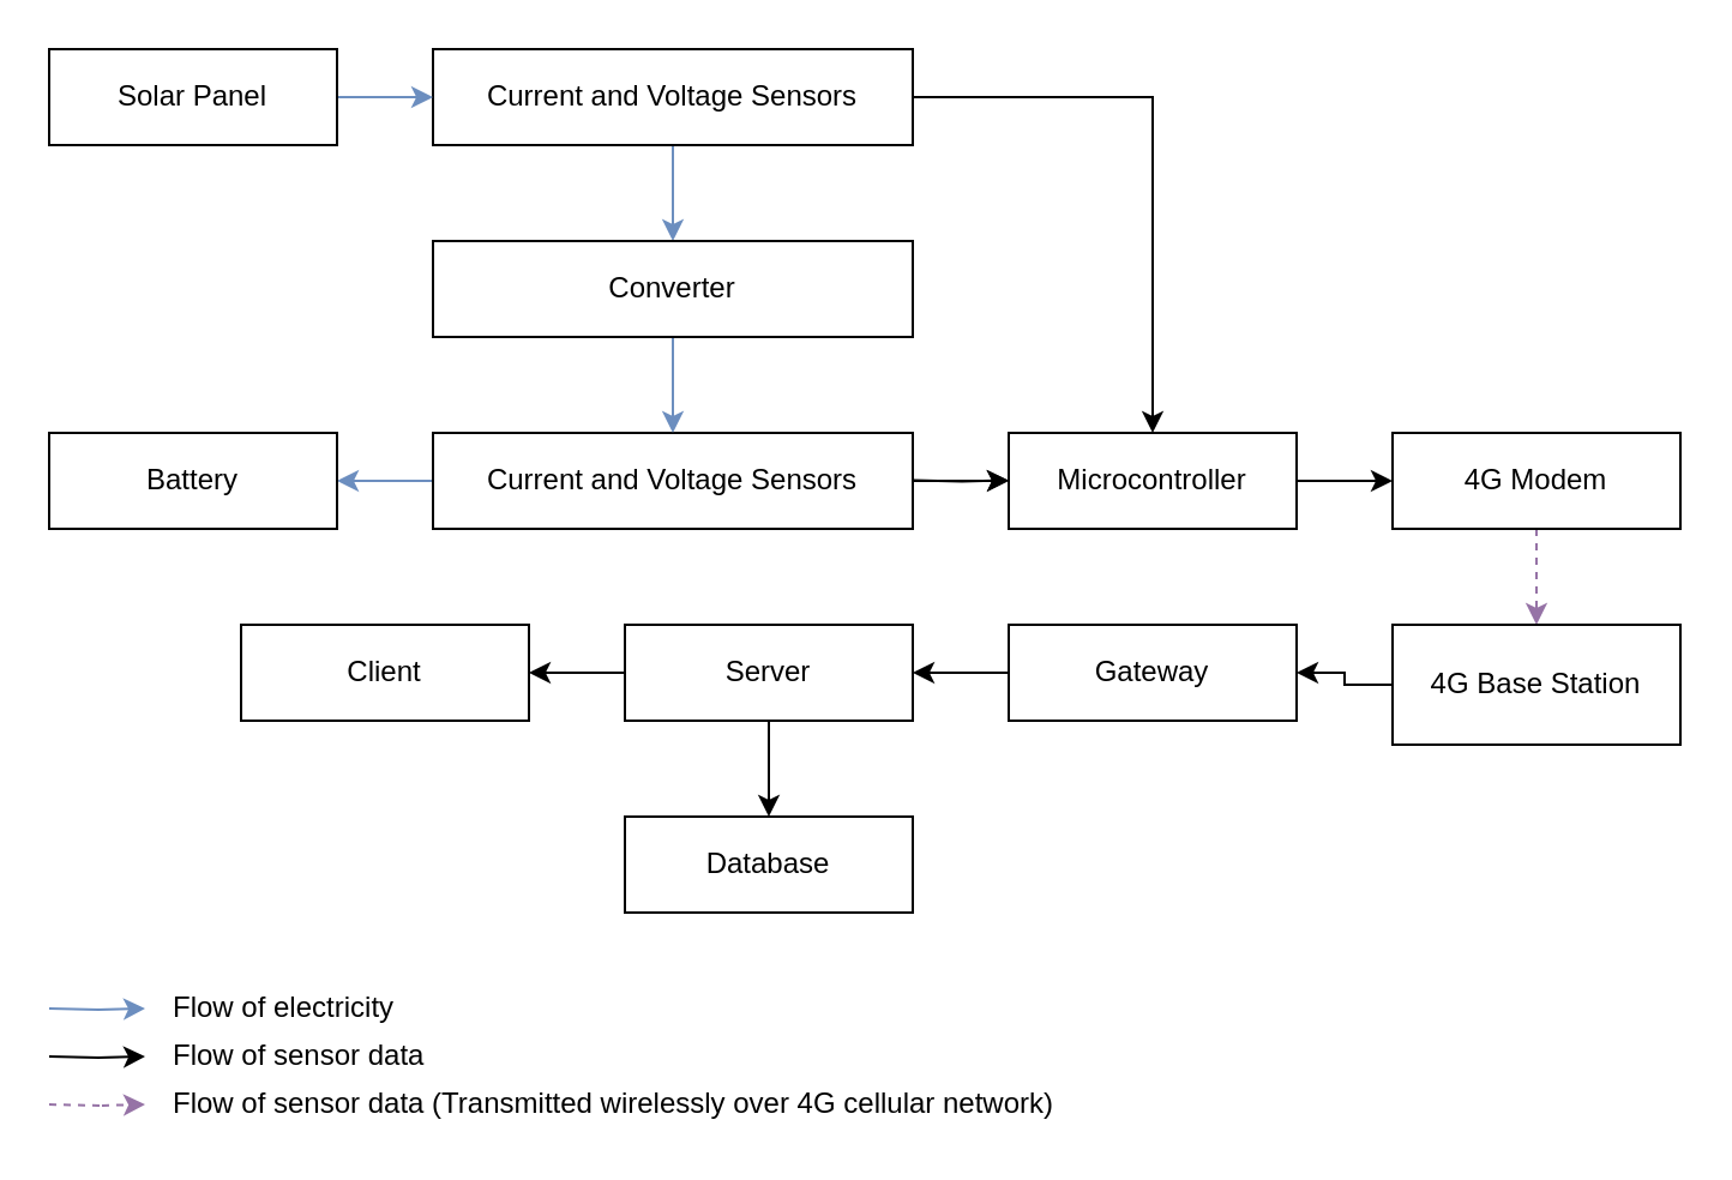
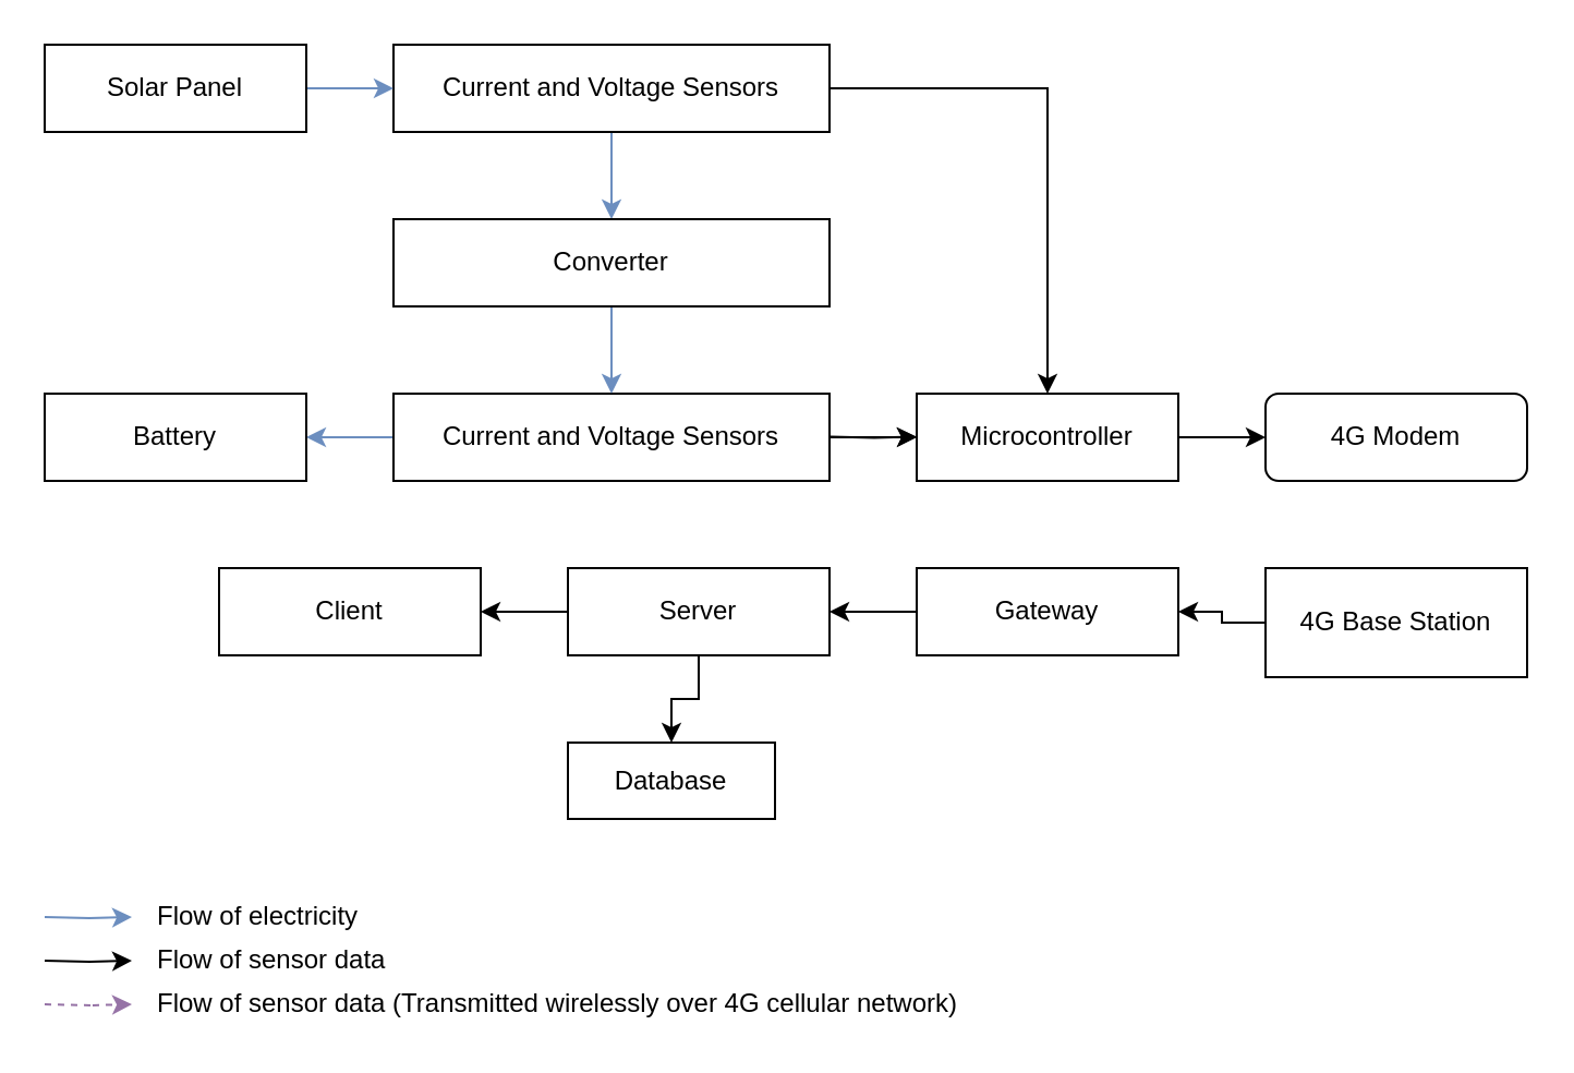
  <mxCell id="0" />
  <mxCell id="1" parent="0" />
  <mxCell id="2" style="edgeStyle=orthogonalEdgeStyle;rounded=0;orthogonalLoop=1;jettySize=auto;html=1;exitX=1;exitY=0.5;exitDx=0;exitDy=0;entryX=0.5;entryY=0;entryDx=0;entryDy=0;" edge="1" parent="1" source="4" target="6"><mxGeometry relative="1" as="geometry" /></mxCell>
  <mxCell id="3" style="edgeStyle=orthogonalEdgeStyle;rounded=0;orthogonalLoop=1;jettySize=auto;html=1;exitX=0.5;exitY=1;exitDx=0;exitDy=0;entryX=0.5;entryY=0;entryDx=0;entryDy=0;fillColor=#dae8fc;strokeColor=#6c8ebf;" edge="1" parent="1" source="4" target="22"><mxGeometry relative="1" as="geometry" /></mxCell>
  <mxCell id="4" value="Current and Voltage Sensors" style="rounded=0;whiteSpace=wrap;html=1;" parent="1" vertex="1"><mxGeometry x="180" y="20" width="200" height="40" as="geometry" /></mxCell>
  <mxCell id="5" style="edgeStyle=orthogonalEdgeStyle;rounded=0;orthogonalLoop=1;jettySize=auto;html=1;exitX=1;exitY=0.5;exitDx=0;exitDy=0;" parent="1" source="6" target="8" edge="1"><mxGeometry relative="1" as="geometry" /></mxCell>
  <mxCell id="6" value="Microcontroller" style="rounded=0;whiteSpace=wrap;html=1;" parent="1" vertex="1"><mxGeometry x="420" y="180" width="120" height="40" as="geometry" /></mxCell>
- <mxCell id="7" style="edgeStyle=orthogonalEdgeStyle;rounded=0;orthogonalLoop=1;jettySize=auto;html=1;exitX=0.5;exitY=1;exitDx=0;exitDy=0;entryX=0.5;entryY=0;entryDx=0;entryDy=0;dashed=1;fillColor=#e1d5e7;strokeColor=#9673a6;" parent="1" source="8" target="10" edge="1"><mxGeometry relative="1" as="geometry" /></mxCell>
- <mxCell id="8" value="4G Modem" style="rounded=0;whiteSpace=wrap;html=1;" parent="1" vertex="1"><mxGeometry x="580" y="180" width="120" height="40" as="geometry" /></mxCell>
+ <mxCell id="8" value="4G Modem" style="whiteSpace=wrap;html=1;rounded=1;" parent="1" vertex="1"><mxGeometry x="580" y="180" width="120" height="40" as="geometry" /></mxCell>
  <mxCell id="9" style="edgeStyle=orthogonalEdgeStyle;rounded=0;orthogonalLoop=1;jettySize=auto;html=1;exitX=0;exitY=0.5;exitDx=0;exitDy=0;entryX=1;entryY=0.5;entryDx=0;entryDy=0;" parent="1" source="10" target="12" edge="1"><mxGeometry relative="1" as="geometry" /></mxCell>
  <mxCell id="10" value="4G Base Station" style="rounded=0;whiteSpace=wrap;html=1;" parent="1" vertex="1"><mxGeometry x="580" y="260" width="120" height="50" as="geometry" /></mxCell>
  <mxCell id="11" style="edgeStyle=orthogonalEdgeStyle;rounded=0;orthogonalLoop=1;jettySize=auto;html=1;exitX=0;exitY=0.5;exitDx=0;exitDy=0;" parent="1" source="12" target="16" edge="1"><mxGeometry relative="1" as="geometry" /></mxCell>
  <mxCell id="12" value="Gateway" style="rounded=0;whiteSpace=wrap;html=1;" parent="1" vertex="1"><mxGeometry x="420" y="260" width="120" height="40" as="geometry" /></mxCell>
  <mxCell id="13" value="Client" style="rounded=0;whiteSpace=wrap;html=1;" parent="1" vertex="1"><mxGeometry x="100" y="260" width="120" height="40" as="geometry" /></mxCell>
  <mxCell id="14" style="edgeStyle=orthogonalEdgeStyle;rounded=0;orthogonalLoop=1;jettySize=auto;html=1;exitX=0.5;exitY=1;exitDx=0;exitDy=0;entryX=0.5;entryY=0;entryDx=0;entryDy=0;" parent="1" source="16" target="17" edge="1"><mxGeometry relative="1" as="geometry" /></mxCell>
  <mxCell id="15" style="edgeStyle=orthogonalEdgeStyle;rounded=0;orthogonalLoop=1;jettySize=auto;html=1;exitX=0;exitY=0.5;exitDx=0;exitDy=0;" parent="1" source="16" target="13" edge="1"><mxGeometry relative="1" as="geometry" /></mxCell>
  <mxCell id="16" value="Server" style="rounded=0;whiteSpace=wrap;html=1;" parent="1" vertex="1"><mxGeometry x="260" y="260" width="120" height="40" as="geometry" /></mxCell>
- <mxCell id="17" value="Database" style="rounded=0;whiteSpace=wrap;html=1;" parent="1" vertex="1"><mxGeometry x="260" y="340" width="120" height="40" as="geometry" /></mxCell>
+ <mxCell id="17" value="Database" style="rounded=0;whiteSpace=wrap;html=1;" parent="1" vertex="1"><mxGeometry x="260" y="340" width="95" height="35" as="geometry" /></mxCell>
  <mxCell id="18" style="edgeStyle=orthogonalEdgeStyle;rounded=0;orthogonalLoop=1;jettySize=auto;html=1;exitX=1;exitY=0.5;exitDx=0;exitDy=0;entryX=0;entryY=0.5;entryDx=0;entryDy=0;" edge="1" parent="1" source="20" target="6"><mxGeometry relative="1" as="geometry" /></mxCell>
  <mxCell id="19" style="edgeStyle=orthogonalEdgeStyle;rounded=0;orthogonalLoop=1;jettySize=auto;html=1;exitX=0;exitY=0.5;exitDx=0;exitDy=0;entryX=1;entryY=0.5;entryDx=0;entryDy=0;fillColor=#dae8fc;strokeColor=#6c8ebf;" edge="1" parent="1" source="20" target="25"><mxGeometry relative="1" as="geometry" /></mxCell>
  <mxCell id="20" value="Current and Voltage Sensors" style="rounded=0;whiteSpace=wrap;html=1;" vertex="1" parent="1"><mxGeometry x="180" y="180" width="200" height="40" as="geometry" /></mxCell>
  <mxCell id="21" style="edgeStyle=orthogonalEdgeStyle;rounded=0;orthogonalLoop=1;jettySize=auto;html=1;exitX=0.5;exitY=1;exitDx=0;exitDy=0;entryX=0.5;entryY=0;entryDx=0;entryDy=0;fillColor=#dae8fc;strokeColor=#6c8ebf;" edge="1" parent="1" source="22" target="20"><mxGeometry relative="1" as="geometry" /></mxCell>
  <mxCell id="22" value="Converter" style="rounded=0;whiteSpace=wrap;html=1;fillColor=#ffffff;" vertex="1" parent="1"><mxGeometry x="180" y="100" width="200" height="40" as="geometry" /></mxCell>
  <mxCell id="23" style="edgeStyle=orthogonalEdgeStyle;rounded=0;orthogonalLoop=1;jettySize=auto;html=1;exitX=1;exitY=0.5;exitDx=0;exitDy=0;entryX=0;entryY=0.5;entryDx=0;entryDy=0;fillColor=#dae8fc;strokeColor=#6c8ebf;" edge="1" parent="1" source="24" target="4"><mxGeometry relative="1" as="geometry" /></mxCell>
  <mxCell id="24" value="Solar Panel" style="rounded=0;whiteSpace=wrap;html=1;fillColor=#ffffff;" vertex="1" parent="1"><mxGeometry x="20" y="20" width="120" height="40" as="geometry" /></mxCell>
  <mxCell id="25" value="Battery" style="rounded=0;whiteSpace=wrap;html=1;fillColor=#ffffff;" vertex="1" parent="1"><mxGeometry x="20" y="180" width="120" height="40" as="geometry" /></mxCell>
  <mxCell id="26" style="edgeStyle=orthogonalEdgeStyle;rounded=0;orthogonalLoop=1;jettySize=auto;html=1;exitX=1;exitY=0.5;exitDx=0;exitDy=0;entryX=0;entryY=0.5;entryDx=0;entryDy=0;" edge="1" parent="1"><mxGeometry relative="1" as="geometry"><mxPoint x="380" y="199.71" as="sourcePoint" /><mxPoint x="420" y="199.71" as="targetPoint" /></mxGeometry></mxCell>
  <mxCell id="27" style="edgeStyle=orthogonalEdgeStyle;rounded=0;orthogonalLoop=1;jettySize=auto;html=1;exitX=1;exitY=0.5;exitDx=0;exitDy=0;entryX=0;entryY=0.5;entryDx=0;entryDy=0;fillColor=#dae8fc;strokeColor=#6c8ebf;" edge="1" parent="1"><mxGeometry relative="1" as="geometry"><mxPoint x="20" y="420" as="sourcePoint" /><mxPoint x="60" y="420" as="targetPoint" /></mxGeometry></mxCell>
  <mxCell id="28" value="Flow of electricity" style="text;html=1;align=left;verticalAlign=middle;resizable=0;points=[];autosize=1;" vertex="1" parent="1"><mxGeometry x="70" y="410" width="110" height="20" as="geometry" /></mxCell>
  <mxCell id="29" style="edgeStyle=orthogonalEdgeStyle;rounded=0;orthogonalLoop=1;jettySize=auto;html=1;exitX=1;exitY=0.5;exitDx=0;exitDy=0;entryX=0;entryY=0.5;entryDx=0;entryDy=0;" edge="1" parent="1"><mxGeometry relative="1" as="geometry"><mxPoint x="20" y="440" as="sourcePoint" /><mxPoint x="60" y="440" as="targetPoint" /></mxGeometry></mxCell>
  <mxCell id="30" value="Flow of sensor data" style="text;html=1;align=left;verticalAlign=middle;resizable=0;points=[];autosize=1;" vertex="1" parent="1"><mxGeometry x="70" y="430" width="120" height="20" as="geometry" /></mxCell>
  <mxCell id="31" style="edgeStyle=orthogonalEdgeStyle;rounded=0;orthogonalLoop=1;jettySize=auto;html=1;entryX=0.5;entryY=0;entryDx=0;entryDy=0;dashed=1;fillColor=#e1d5e7;strokeColor=#9673a6;" edge="1" parent="1"><mxGeometry relative="1" as="geometry"><mxPoint x="20" y="460" as="sourcePoint" /><mxPoint x="60" y="460" as="targetPoint" /></mxGeometry></mxCell>
  <mxCell id="32" value="Flow of sensor data (Transmitted wirelessly over 4G cellular network)" style="text;html=1;align=left;verticalAlign=middle;resizable=0;points=[];autosize=1;" vertex="1" parent="1"><mxGeometry x="70" y="450" width="380" height="20" as="geometry" /></mxCell>
